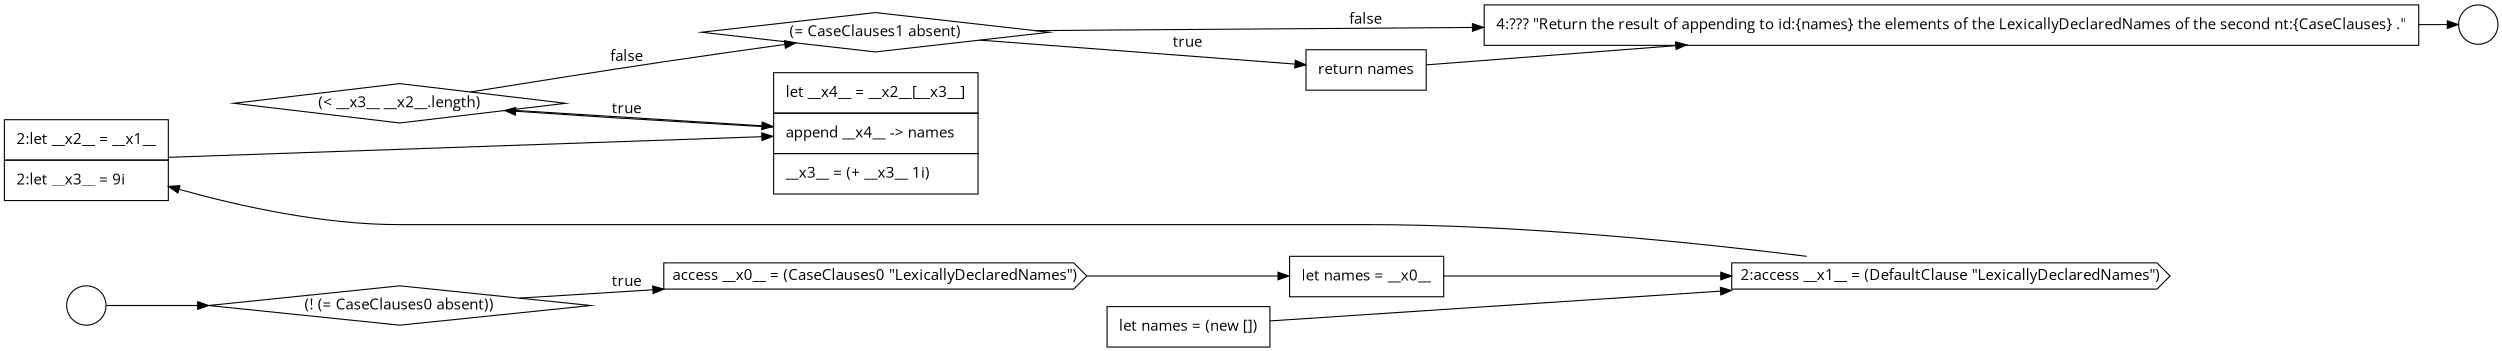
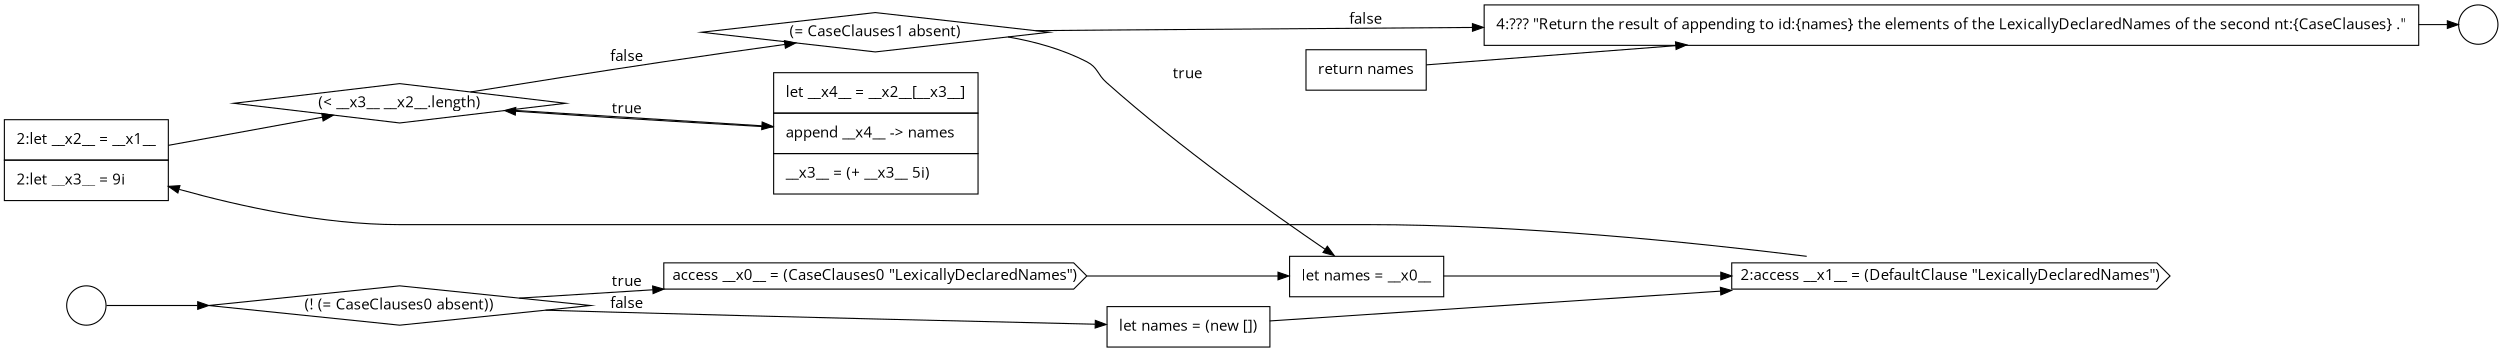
  digraph {
    fontname="Open Sans"
    rankdir=LR
    node [color=black fillcolor=white fontname="Open Sans" shape=none style=filled]
    edge [color=black fontname="Open Sans"]
    n1 [label=<<font color="black">     <table border="0" cellborder="1" cellspacing="0" cellpadding="10">       <tr><td align="left">2:let __x2__ = __x1__</td></tr>       <tr><td align="left">2:let __x3__ = 9i</td></tr>     </table>   </font>> margin=0]
    n2 [label=<<font color="black">(&lt; __x3__ __x2__.length)</font>> shape=diamond]
-   n3 [label=<<font color="black">     <table border="0" cellborder="1" cellspacing="0" cellpadding="10">       <tr><td align="left">let __x4__ = __x2__[__x3__]</td></tr>       <tr><td align="left">append __x4__ -&gt; names</td></tr>       <tr><td align="left">__x3__ = (+ __x3__ 1i)</td></tr>     </table>   </font>> margin=0]
+   n3 [label=<<font color="black">     <table border="0" cellborder="1" cellspacing="0" cellpadding="10">       <tr><td align="left">let __x4__ = __x2__[__x3__]</td></tr>       <tr><td align="left">append __x4__ -&gt; names</td></tr>       <tr><td align="left">__x3__ = (+ __x3__ 5i)</td></tr>     </table>   </font>> margin=0]
    n4 [label=<<font color="black">(= CaseClauses1 absent)</font>> shape=diamond]
    n5 [label=<<font color="black">     <table border="0" cellborder="1" cellspacing="0" cellpadding="10">       <tr><td align="left">4:??? &quot;Return the result of appending to id:{names} the elements of the LexicallyDeclaredNames of the second nt:{CaseClauses} .&quot;</td></tr>     </table>   </font>> margin=0]
    n6 [label=" " shape=circle]
    n7 [label=" " shape=circle]
    n8 [label=<<font color="black">(! (= CaseClauses0 absent))</font>> shape=diamond]
    n9 [label=<<font color="black">access __x0__ = (CaseClauses0 &quot;LexicallyDeclaredNames&quot;)</font>> shape=cds]
    n10 [label=<<font color="black">     <table border="0" cellborder="1" cellspacing="0" cellpadding="10">       <tr><td align="left">let names = (new [])</td></tr>     </table>   </font>> margin=0]
    n11 [label=<<font color="black">     <table border="0" cellborder="1" cellspacing="0" cellpadding="10">       <tr><td align="left">let names = __x0__</td></tr>     </table>   </font>> margin=0]
    n12 [label=<<font color="black">2:access __x1__ = (DefaultClause &quot;LexicallyDeclaredNames&quot;)</font>> shape=cds]
    n13 [label=<<font color="black">     <table border="0" cellborder="1" cellspacing="0" cellpadding="10">       <tr><td align="left">return names</td></tr>     </table>   </font>> margin=0]
-   n1 -> n3
+   n1 -> n2
    n2 -> n3 [label=<<font color="black">true</font>>]
    n2 -> n4 [label=<<font color="black">false</font>>]
    n3 -> n2
    n4 -> n5 [label=<<font color="black">false</font>>]
-   n4 -> n13 [label=<<font color="black">true</font>>]
+   n4 -> n11 [label=<<font color="black">true</font>>]
    n5 -> n6
    n7 -> n8
    n8 -> n9 [label=<<font color="black">true</font>>]
+   n8 -> n10 [label=<<font color="black">false</font>>]
    n9 -> n11
    n10 -> n12
    n11 -> n12
    n12 -> n1
    n13 -> n5
  }
